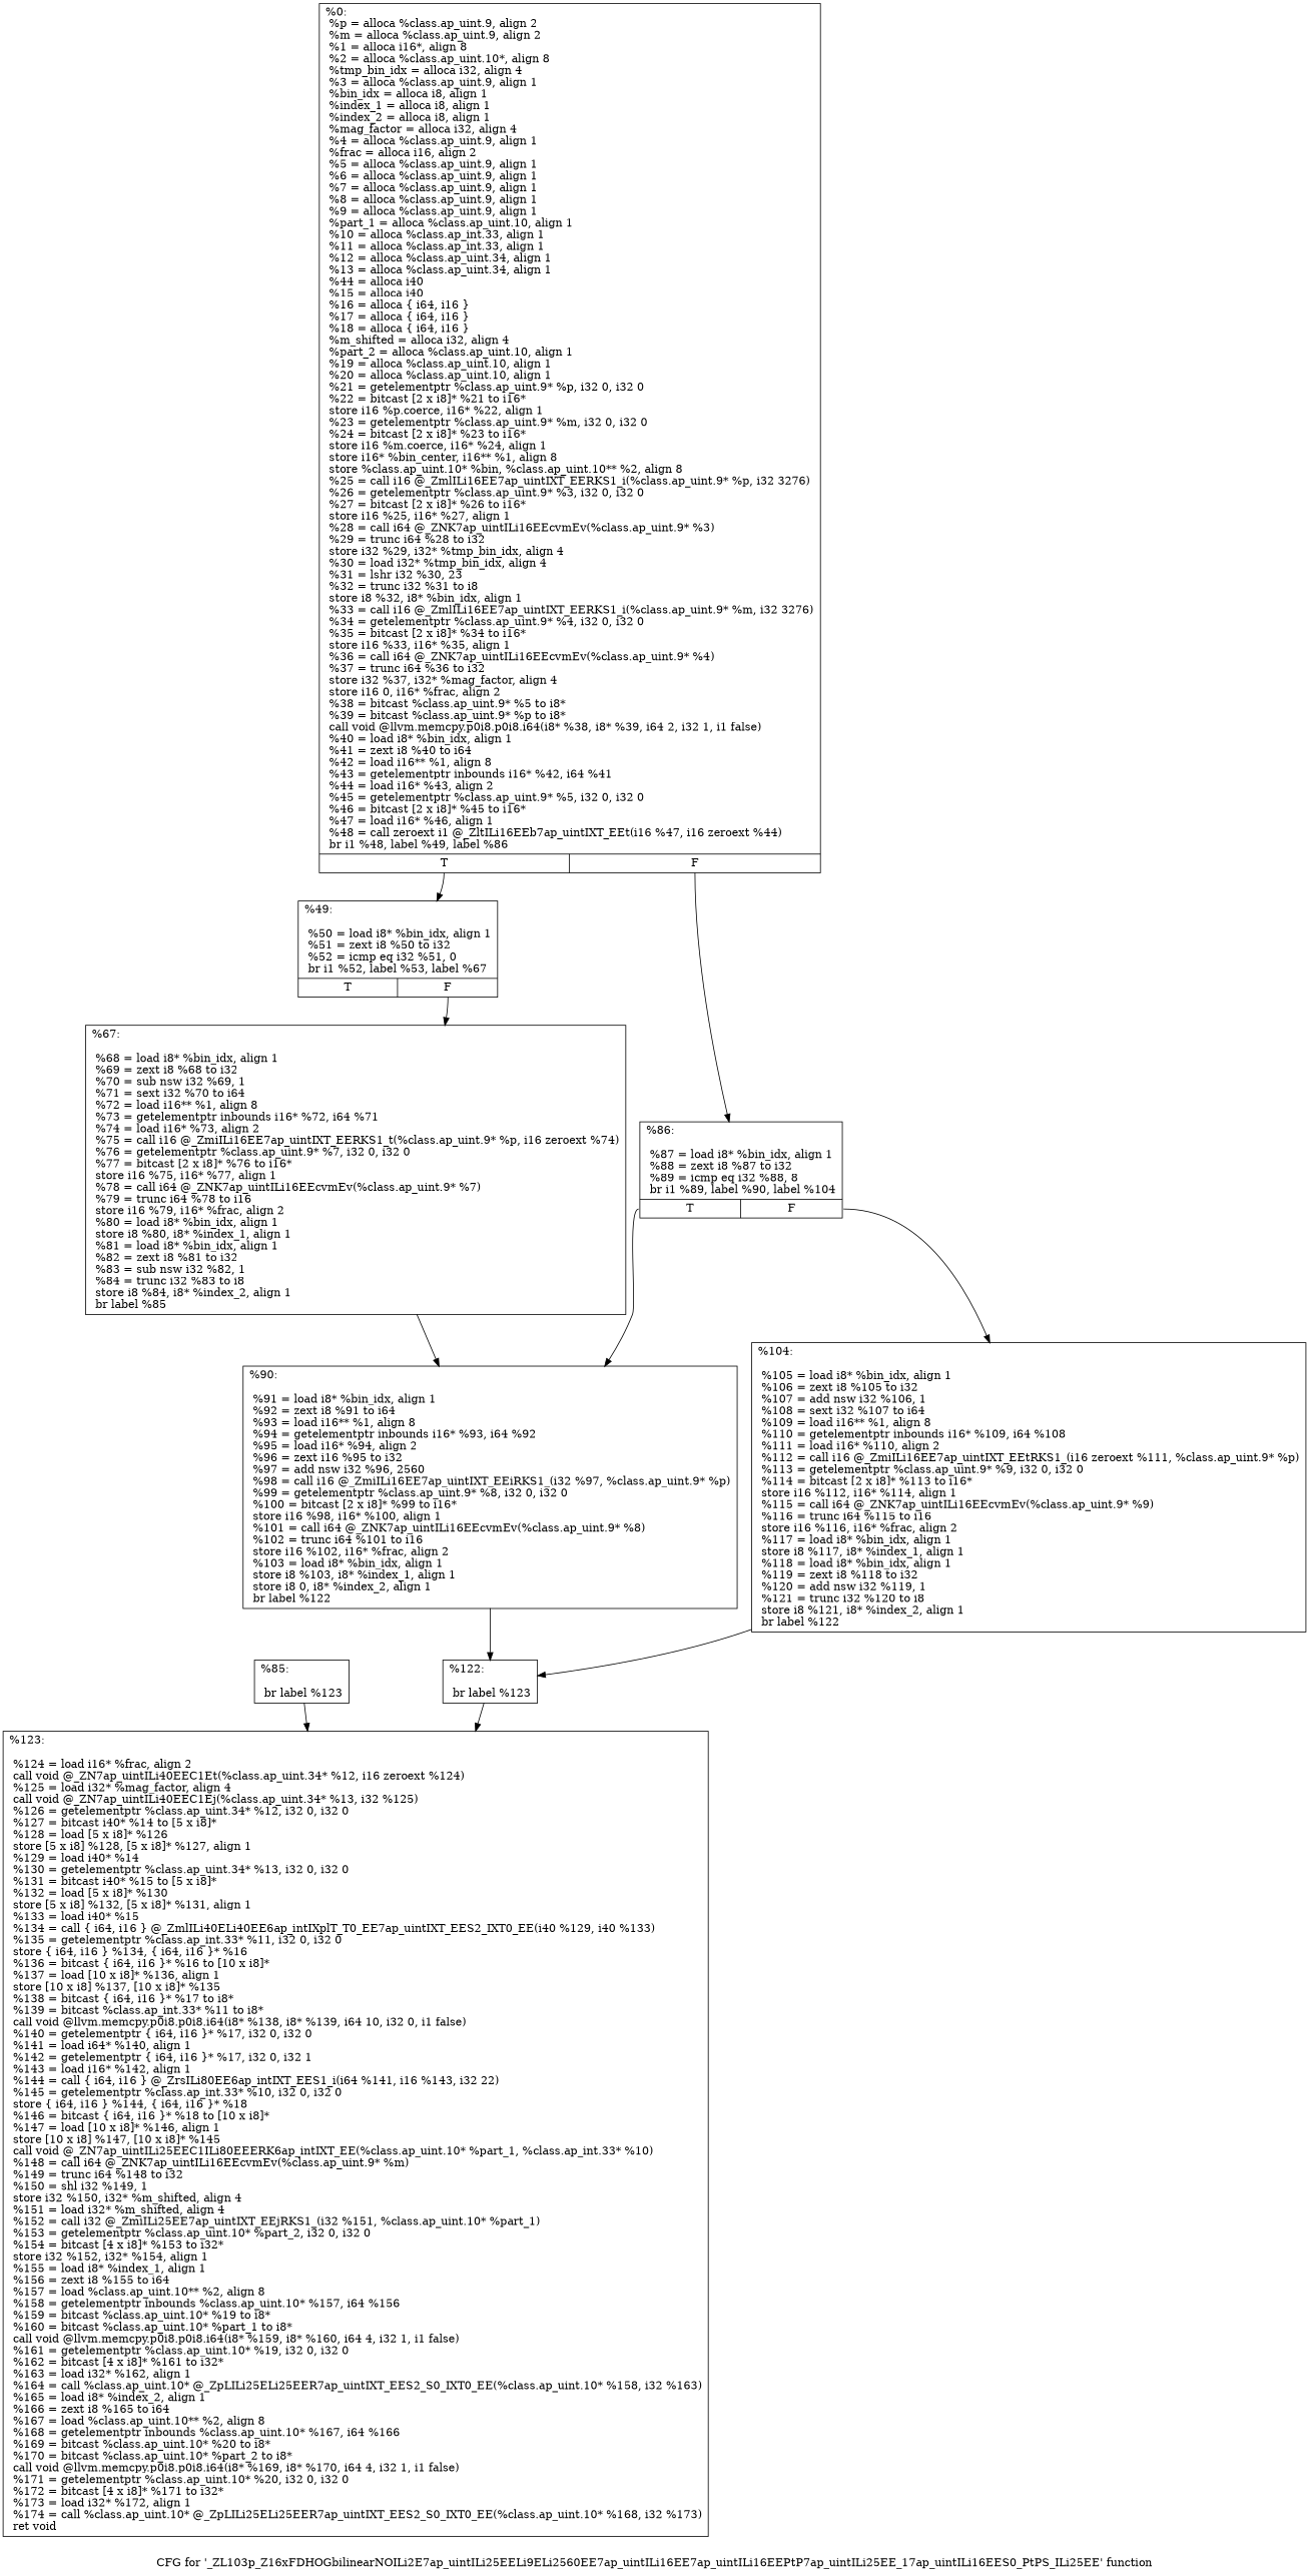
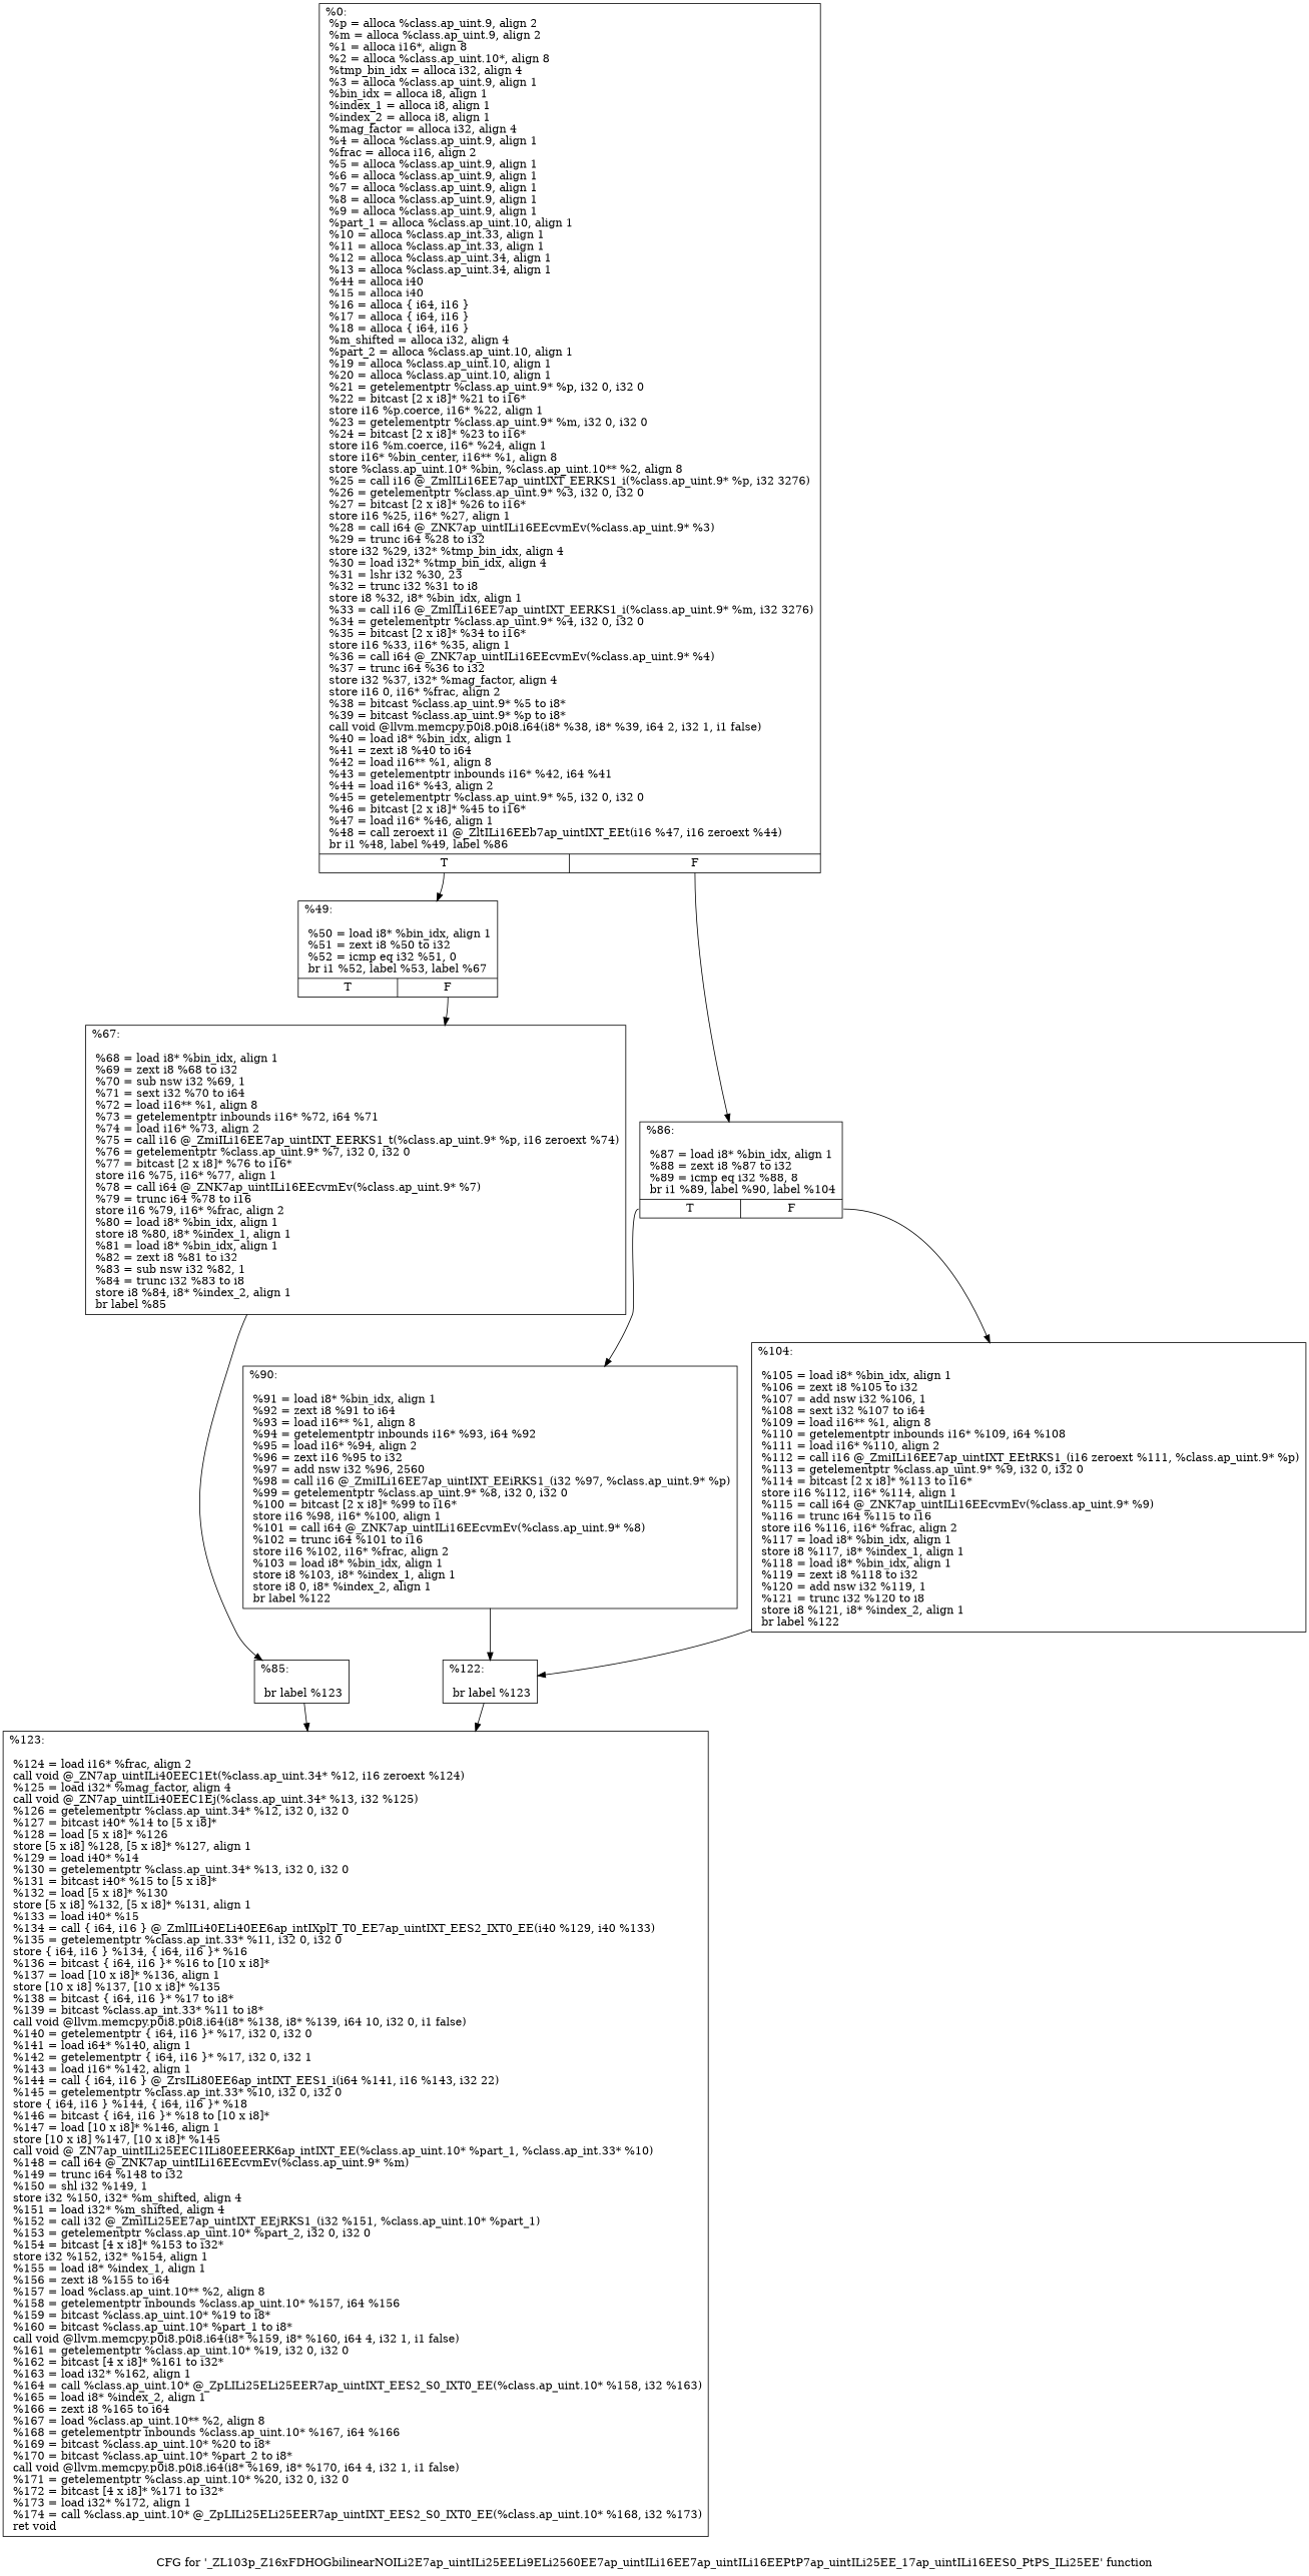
  digraph {
    label="CFG for '_ZL103p_Z16xFDHOGbilinearNOILi2E7ap_uintILi25EELi9ELi2560EE7ap_uintILi16EE7ap_uintILi16EEPtP7ap_uintILi25EE_17ap_uintILi16EES0_PtPS_ILi25EE' function"
    node [shape=record]
    n1 [label="{%0:\l  %p = alloca %class.ap_uint.9, align 2\l  %m = alloca %class.ap_uint.9, align 2\l  %1 = alloca i16*, align 8\l  %2 = alloca %class.ap_uint.10*, align 8\l  %tmp_bin_idx = alloca i32, align 4\l  %3 = alloca %class.ap_uint.9, align 1\l  %bin_idx = alloca i8, align 1\l  %index_1 = alloca i8, align 1\l  %index_2 = alloca i8, align 1\l  %mag_factor = alloca i32, align 4\l  %4 = alloca %class.ap_uint.9, align 1\l  %frac = alloca i16, align 2\l  %5 = alloca %class.ap_uint.9, align 1\l  %6 = alloca %class.ap_uint.9, align 1\l  %7 = alloca %class.ap_uint.9, align 1\l  %8 = alloca %class.ap_uint.9, align 1\l  %9 = alloca %class.ap_uint.9, align 1\l  %part_1 = alloca %class.ap_uint.10, align 1\l  %10 = alloca %class.ap_int.33, align 1\l  %11 = alloca %class.ap_int.33, align 1\l  %12 = alloca %class.ap_uint.34, align 1\l  %13 = alloca %class.ap_uint.34, align 1\l  %44 = alloca i40\l  %15 = alloca i40\l  %16 = alloca \{ i64, i16 \}\l  %17 = alloca \{ i64, i16 \}\l  %18 = alloca \{ i64, i16 \}\l  %m_shifted = alloca i32, align 4\l  %part_2 = alloca %class.ap_uint.10, align 1\l  %19 = alloca %class.ap_uint.10, align 1\l  %20 = alloca %class.ap_uint.10, align 1\l  %21 = getelementptr %class.ap_uint.9* %p, i32 0, i32 0\l  %22 = bitcast [2 x i8]* %21 to i16*\l  store i16 %p.coerce, i16* %22, align 1\l  %23 = getelementptr %class.ap_uint.9* %m, i32 0, i32 0\l  %24 = bitcast [2 x i8]* %23 to i16*\l  store i16 %m.coerce, i16* %24, align 1\l  store i16* %bin_center, i16** %1, align 8\l  store %class.ap_uint.10* %bin, %class.ap_uint.10** %2, align 8\l  %25 = call i16 @_ZmlILi16EE7ap_uintIXT_EERKS1_i(%class.ap_uint.9* %p, i32 3276)\l  %26 = getelementptr %class.ap_uint.9* %3, i32 0, i32 0\l  %27 = bitcast [2 x i8]* %26 to i16*\l  store i16 %25, i16* %27, align 1\l  %28 = call i64 @_ZNK7ap_uintILi16EEcvmEv(%class.ap_uint.9* %3)\l  %29 = trunc i64 %28 to i32\l  store i32 %29, i32* %tmp_bin_idx, align 4\l  %30 = load i32* %tmp_bin_idx, align 4\l  %31 = lshr i32 %30, 23\l  %32 = trunc i32 %31 to i8\l  store i8 %32, i8* %bin_idx, align 1\l  %33 = call i16 @_ZmlILi16EE7ap_uintIXT_EERKS1_i(%class.ap_uint.9* %m, i32 3276)\l  %34 = getelementptr %class.ap_uint.9* %4, i32 0, i32 0\l  %35 = bitcast [2 x i8]* %34 to i16*\l  store i16 %33, i16* %35, align 1\l  %36 = call i64 @_ZNK7ap_uintILi16EEcvmEv(%class.ap_uint.9* %4)\l  %37 = trunc i64 %36 to i32\l  store i32 %37, i32* %mag_factor, align 4\l  store i16 0, i16* %frac, align 2\l  %38 = bitcast %class.ap_uint.9* %5 to i8*\l  %39 = bitcast %class.ap_uint.9* %p to i8*\l  call void @llvm.memcpy.p0i8.p0i8.i64(i8* %38, i8* %39, i64 2, i32 1, i1 false)\l  %40 = load i8* %bin_idx, align 1\l  %41 = zext i8 %40 to i64\l  %42 = load i16** %1, align 8\l  %43 = getelementptr inbounds i16* %42, i64 %41\l  %44 = load i16* %43, align 2\l  %45 = getelementptr %class.ap_uint.9* %5, i32 0, i32 0\l  %46 = bitcast [2 x i8]* %45 to i16*\l  %47 = load i16* %46, align 1\l  %48 = call zeroext i1 @_ZltILi16EEb7ap_uintIXT_EEt(i16 %47, i16 zeroext %44)\l  br i1 %48, label %49, label %86\l|{<s0>T|<s1>F}}"]
    n2 [label="{%49:\l\l  %50 = load i8* %bin_idx, align 1\l  %51 = zext i8 %50 to i32\l  %52 = icmp eq i32 %51, 0\l  br i1 %52, label %53, label %67\l|{<s0>T|<s1>F}}"]
    n3 [label="{%86:\l\l  %87 = load i8* %bin_idx, align 1\l  %88 = zext i8 %87 to i32\l  %89 = icmp eq i32 %88, 8\l  br i1 %89, label %90, label %104\l|{<s0>T|<s1>F}}"]
    n4 [label="{%67:\l\l  %68 = load i8* %bin_idx, align 1\l  %69 = zext i8 %68 to i32\l  %70 = sub nsw i32 %69, 1\l  %71 = sext i32 %70 to i64\l  %72 = load i16** %1, align 8\l  %73 = getelementptr inbounds i16* %72, i64 %71\l  %74 = load i16* %73, align 2\l  %75 = call i16 @_ZmiILi16EE7ap_uintIXT_EERKS1_t(%class.ap_uint.9* %p, i16 zeroext %74)\l  %76 = getelementptr %class.ap_uint.9* %7, i32 0, i32 0\l  %77 = bitcast [2 x i8]* %76 to i16*\l  store i16 %75, i16* %77, align 1\l  %78 = call i64 @_ZNK7ap_uintILi16EEcvmEv(%class.ap_uint.9* %7)\l  %79 = trunc i64 %78 to i16\l  store i16 %79, i16* %frac, align 2\l  %80 = load i8* %bin_idx, align 1\l  store i8 %80, i8* %index_1, align 1\l  %81 = load i8* %bin_idx, align 1\l  %82 = zext i8 %81 to i32\l  %83 = sub nsw i32 %82, 1\l  %84 = trunc i32 %83 to i8\l  store i8 %84, i8* %index_2, align 1\l  br label %85\l}"]
    n5 [label="{%90:\l\l  %91 = load i8* %bin_idx, align 1\l  %92 = zext i8 %91 to i64\l  %93 = load i16** %1, align 8\l  %94 = getelementptr inbounds i16* %93, i64 %92\l  %95 = load i16* %94, align 2\l  %96 = zext i16 %95 to i32\l  %97 = add nsw i32 %96, 2560\l  %98 = call i16 @_ZmiILi16EE7ap_uintIXT_EEiRKS1_(i32 %97, %class.ap_uint.9* %p)\l  %99 = getelementptr %class.ap_uint.9* %8, i32 0, i32 0\l  %100 = bitcast [2 x i8]* %99 to i16*\l  store i16 %98, i16* %100, align 1\l  %101 = call i64 @_ZNK7ap_uintILi16EEcvmEv(%class.ap_uint.9* %8)\l  %102 = trunc i64 %101 to i16\l  store i16 %102, i16* %frac, align 2\l  %103 = load i8* %bin_idx, align 1\l  store i8 %103, i8* %index_1, align 1\l  store i8 0, i8* %index_2, align 1\l  br label %122\l}"]
    n6 [label="{%104:\l\l  %105 = load i8* %bin_idx, align 1\l  %106 = zext i8 %105 to i32\l  %107 = add nsw i32 %106, 1\l  %108 = sext i32 %107 to i64\l  %109 = load i16** %1, align 8\l  %110 = getelementptr inbounds i16* %109, i64 %108\l  %111 = load i16* %110, align 2\l  %112 = call i16 @_ZmiILi16EE7ap_uintIXT_EEtRKS1_(i16 zeroext %111, %class.ap_uint.9* %p)\l  %113 = getelementptr %class.ap_uint.9* %9, i32 0, i32 0\l  %114 = bitcast [2 x i8]* %113 to i16*\l  store i16 %112, i16* %114, align 1\l  %115 = call i64 @_ZNK7ap_uintILi16EEcvmEv(%class.ap_uint.9* %9)\l  %116 = trunc i64 %115 to i16\l  store i16 %116, i16* %frac, align 2\l  %117 = load i8* %bin_idx, align 1\l  store i8 %117, i8* %index_1, align 1\l  %118 = load i8* %bin_idx, align 1\l  %119 = zext i8 %118 to i32\l  %120 = add nsw i32 %119, 1\l  %121 = trunc i32 %120 to i8\l  store i8 %121, i8* %index_2, align 1\l  br label %122\l}"]
    n7 [label="{%85:\l\l  br label %123\l}"]
    n8 [label="{%122:\l\l  br label %123\l}"]
    n9 [label="{%123:\l\l  %124 = load i16* %frac, align 2\l  call void @_ZN7ap_uintILi40EEC1Et(%class.ap_uint.34* %12, i16 zeroext %124)\l  %125 = load i32* %mag_factor, align 4\l  call void @_ZN7ap_uintILi40EEC1Ej(%class.ap_uint.34* %13, i32 %125)\l  %126 = getelementptr %class.ap_uint.34* %12, i32 0, i32 0\l  %127 = bitcast i40* %14 to [5 x i8]*\l  %128 = load [5 x i8]* %126\l  store [5 x i8] %128, [5 x i8]* %127, align 1\l  %129 = load i40* %14\l  %130 = getelementptr %class.ap_uint.34* %13, i32 0, i32 0\l  %131 = bitcast i40* %15 to [5 x i8]*\l  %132 = load [5 x i8]* %130\l  store [5 x i8] %132, [5 x i8]* %131, align 1\l  %133 = load i40* %15\l  %134 = call \{ i64, i16 \} @_ZmlILi40ELi40EE6ap_intIXplT_T0_EE7ap_uintIXT_EES2_IXT0_EE(i40 %129, i40 %133)\l  %135 = getelementptr %class.ap_int.33* %11, i32 0, i32 0\l  store \{ i64, i16 \} %134, \{ i64, i16 \}* %16\l  %136 = bitcast \{ i64, i16 \}* %16 to [10 x i8]*\l  %137 = load [10 x i8]* %136, align 1\l  store [10 x i8] %137, [10 x i8]* %135\l  %138 = bitcast \{ i64, i16 \}* %17 to i8*\l  %139 = bitcast %class.ap_int.33* %11 to i8*\l  call void @llvm.memcpy.p0i8.p0i8.i64(i8* %138, i8* %139, i64 10, i32 0, i1 false)\l  %140 = getelementptr \{ i64, i16 \}* %17, i32 0, i32 0\l  %141 = load i64* %140, align 1\l  %142 = getelementptr \{ i64, i16 \}* %17, i32 0, i32 1\l  %143 = load i16* %142, align 1\l  %144 = call \{ i64, i16 \} @_ZrsILi80EE6ap_intIXT_EES1_i(i64 %141, i16 %143, i32 22)\l  %145 = getelementptr %class.ap_int.33* %10, i32 0, i32 0\l  store \{ i64, i16 \} %144, \{ i64, i16 \}* %18\l  %146 = bitcast \{ i64, i16 \}* %18 to [10 x i8]*\l  %147 = load [10 x i8]* %146, align 1\l  store [10 x i8] %147, [10 x i8]* %145\l  call void @_ZN7ap_uintILi25EEC1ILi80EEERK6ap_intIXT_EE(%class.ap_uint.10* %part_1, %class.ap_int.33* %10)\l  %148 = call i64 @_ZNK7ap_uintILi16EEcvmEv(%class.ap_uint.9* %m)\l  %149 = trunc i64 %148 to i32\l  %150 = shl i32 %149, 1\l  store i32 %150, i32* %m_shifted, align 4\l  %151 = load i32* %m_shifted, align 4\l  %152 = call i32 @_ZmiILi25EE7ap_uintIXT_EEjRKS1_(i32 %151, %class.ap_uint.10* %part_1)\l  %153 = getelementptr %class.ap_uint.10* %part_2, i32 0, i32 0\l  %154 = bitcast [4 x i8]* %153 to i32*\l  store i32 %152, i32* %154, align 1\l  %155 = load i8* %index_1, align 1\l  %156 = zext i8 %155 to i64\l  %157 = load %class.ap_uint.10** %2, align 8\l  %158 = getelementptr inbounds %class.ap_uint.10* %157, i64 %156\l  %159 = bitcast %class.ap_uint.10* %19 to i8*\l  %160 = bitcast %class.ap_uint.10* %part_1 to i8*\l  call void @llvm.memcpy.p0i8.p0i8.i64(i8* %159, i8* %160, i64 4, i32 1, i1 false)\l  %161 = getelementptr %class.ap_uint.10* %19, i32 0, i32 0\l  %162 = bitcast [4 x i8]* %161 to i32*\l  %163 = load i32* %162, align 1\l  %164 = call %class.ap_uint.10* @_ZpLILi25ELi25EER7ap_uintIXT_EES2_S0_IXT0_EE(%class.ap_uint.10* %158, i32 %163)\l  %165 = load i8* %index_2, align 1\l  %166 = zext i8 %165 to i64\l  %167 = load %class.ap_uint.10** %2, align 8\l  %168 = getelementptr inbounds %class.ap_uint.10* %167, i64 %166\l  %169 = bitcast %class.ap_uint.10* %20 to i8*\l  %170 = bitcast %class.ap_uint.10* %part_2 to i8*\l  call void @llvm.memcpy.p0i8.p0i8.i64(i8* %169, i8* %170, i64 4, i32 1, i1 false)\l  %171 = getelementptr %class.ap_uint.10* %20, i32 0, i32 0\l  %172 = bitcast [4 x i8]* %171 to i32*\l  %173 = load i32* %172, align 1\l  %174 = call %class.ap_uint.10* @_ZpLILi25ELi25EER7ap_uintIXT_EES2_S0_IXT0_EE(%class.ap_uint.10* %168, i32 %173)\l  ret void\l}"]
    n1 -> n2 [tailport=s0]
    n1 -> n3 [tailport=s1]
    n2 -> n4 [tailport=s1]
    n3 -> n5 [tailport=s0]
    n3 -> n6 [tailport=s1]
-   n4 -> n5
+   n4 -> n7
    n5 -> n8
    n6 -> n8
    n7 -> n9
    n8 -> n9
  }
